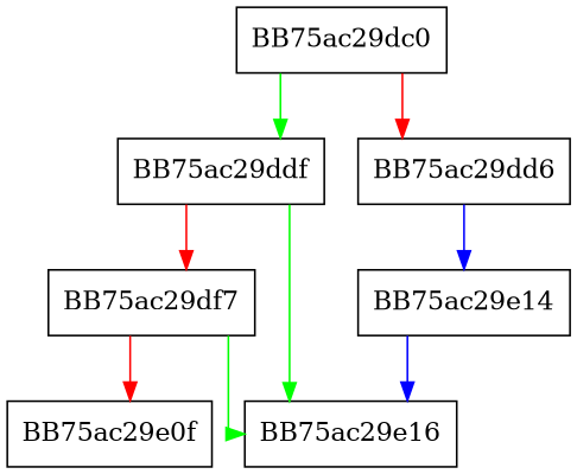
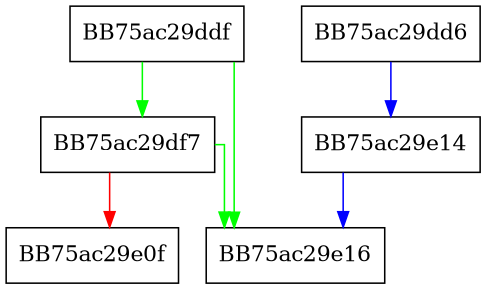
  digraph {
    splines=ortho
    node [shape=box]
    edge [color=green]
-   BB75ac29dc0
    BB75ac29ddf
    BB75ac29dd6
    BB75ac29e16
    BB75ac29df7
    BB75ac29e14
    BB75ac29e0f
-   BB75ac29dc0 -> BB75ac29ddf
-   BB75ac29dc0 -> BB75ac29dd6 [color=red]
    BB75ac29ddf -> BB75ac29e16
-   BB75ac29ddf -> BB75ac29df7 [color=red]
+   BB75ac29ddf -> BB75ac29df7
    BB75ac29dd6 -> BB75ac29e14 [color=blue]
    BB75ac29df7 -> BB75ac29e16
    BB75ac29df7 -> BB75ac29e0f [color=red]
    BB75ac29e14 -> BB75ac29e16 [color=blue]
  }
